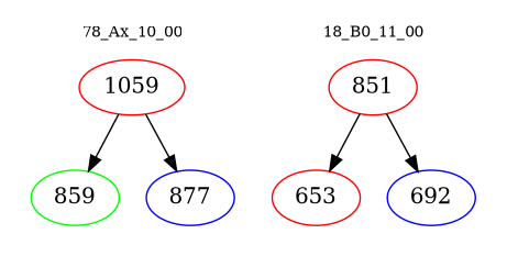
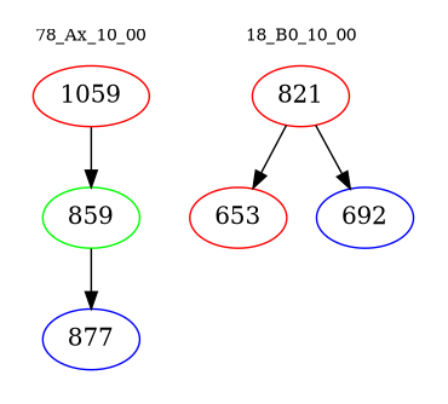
  digraph {
    node [color=red]
    edge [color=black]
    n1 [label=1059]
    n2 [color=green label=859]
    n3 [color=blue label=877]
-   n4 [label=851]
+   n4 [label=821]
    n5 [label=653]
    n6 [color=blue label=692]
    subgraph cluster_1 {
      color=white
      fontsize=10
      label="78_Ax_10_00"
      n1
      n2
      n3
    }
    subgraph cluster_2 {
      color=white
      fontsize=10
-     label="18_B0_11_00"
+     label="18_B0_10_00"
      n4
      n5
      n6
    }
    n1 -> n2
-   n1 -> n3
+   n2 -> n3
    n4 -> n5
    n4 -> n6
  }
